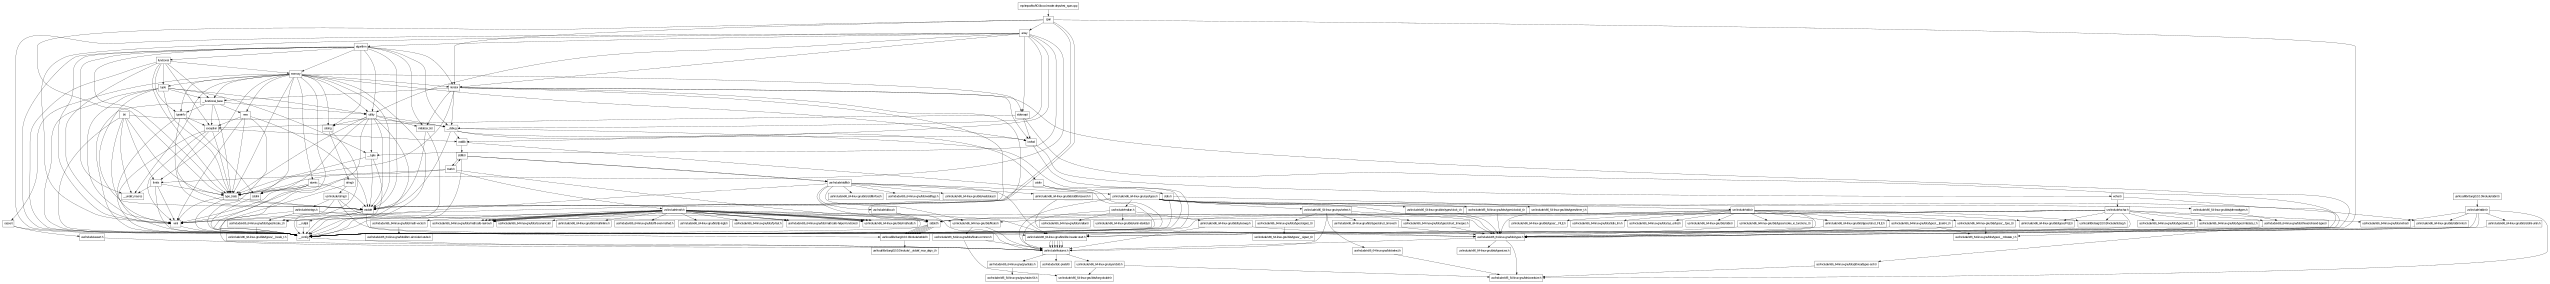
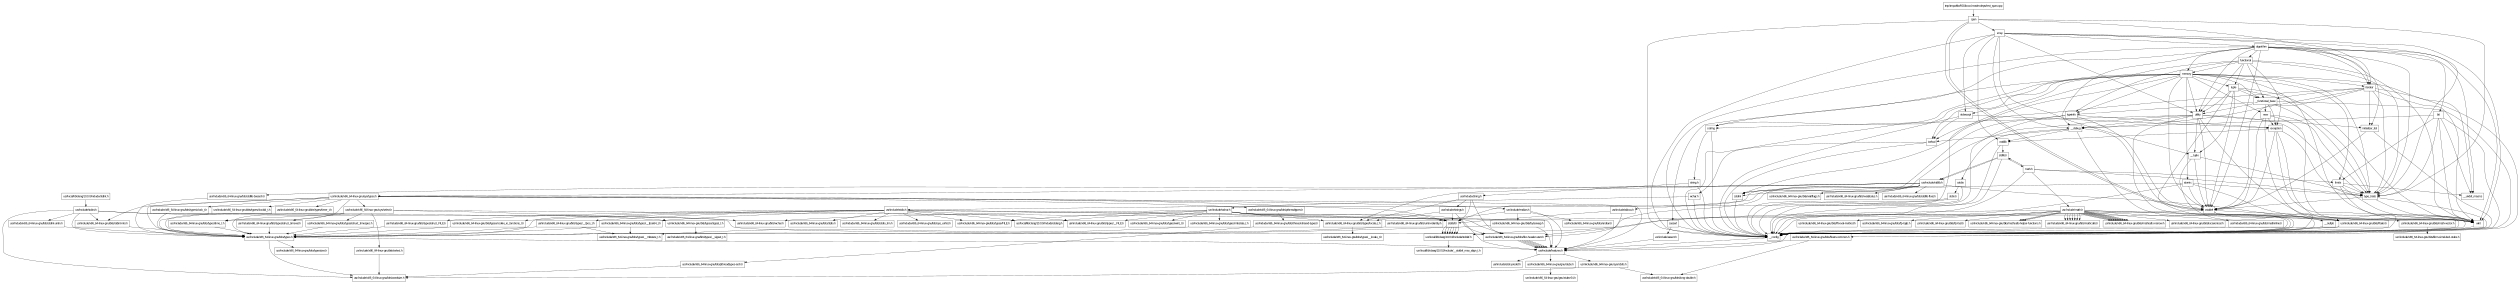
  digraph {
    fontname="Liberation Sans"
    node [fontname="Liberation Sans" shape=box]
    edge [fontname="Liberation Sans"]
    n1 [label=span]
    n2 [label=__config]
    n3 [label=cstddef]
    n4 [label=iterator]
    n5 [label=type_traits]
    n6 [label=array]
    n7 [label="usr/include/features.h"]
    n8 [label=wint]
    n9 [label="usr/local/lib/clang/10.0.0/include/stddef.h"]
    n10 [label=__nullptr]
    n11 [label=iosfwd]
    n12 [label=__functional_base]
    n13 [label=initializer_list]
    n14 [label=__debug]
    n15 [label=utility]
    n16 [label=cstdlib]
    n17 [label=__tuple]
    n18 [label=algorithm]
    n19 [label=stdexcept]
    n20 [label="tmp/tmpw8iwRO.libcxx.header.deps/test_span.cpp"]
    n21 [label="usr/include/stdc-predef.h"]
    n22 [label="usr/include/x86_64-linux-gnu/sys/cdefs.h"]
    n23 [label="usr/include/x86_64-linux-gnu/gnu/stubs.h"]
    n24 [label="usr/include/x86_64-linux-gnu/bits/wordsize.h"]
    n25 [label="usr/include/x86_64-linux-gnu/bits/long-double.h"]
    n26 [label="usr/include/x86_64-linux-gnu/gnu/stubs-64.h"]
    n27 [label="usr/local/lib/clang/10.0.0/include/__stddef_max_align_t.h"]
    n28 [label="wchar.h"]
    n29 [label=typeinfo]
    n30 [label=exception]
    n31 [label=new]
    n32 [label=cstdio]
    n33 [label="usr/include/wchar.h"]
    n34 [label="usr/include/x86_64-linux-gnu/bits/libc-header-start.h"]
    n35 [label="usr/include/x86_64-linux-gnu/bits/floatn.h"]
    n36 [label="stddef.h"]
    n37 [label="usr/local/lib/clang/10.0.0/include/stdarg.h"]
    n38 [label="usr/include/x86_64-linux-gnu/bits/wchar.h"]
    n39 [label="usr/include/x86_64-linux-gnu/bits/types/wint_t.h"]
    n40 [label="usr/include/x86_64-linux-gnu/bits/types/mbstate_t.h"]
    n41 [label="usr/include/x86_64-linux-gnu/bits/types/__FILE.h"]
    n42 [label="usr/include/x86_64-linux-gnu/bits/types/FILE.h"]
    n43 [label="usr/include/x86_64-linux-gnu/bits/types/locale_t.h"]
    n44 [label="usr/include/x86_64-linux-gnu/bits/floatn-common.h"]
    n45 [label="usr/include/x86_64-linux-gnu/bits/types/__mbstate_t.h"]
    n46 [label="usr/include/x86_64-linux-gnu/bits/types/__locale_t.h"]
    n47 [label=cstdint]
    n48 [label=cstring]
    n49 [label="stdlib.h"]
    n50 [label="usr/include/stdlib.h"]
    n51 [label="math.h"]
    n52 [label="usr/include/x86_64-linux-gnu/bits/waitflags.h"]
    n53 [label="usr/include/x86_64-linux-gnu/bits/waitstatus.h"]
    n54 [label="usr/include/x86_64-linux-gnu/sys/types.h"]
    n55 [label="usr/include/alloca.h"]
    n56 [label="usr/include/x86_64-linux-gnu/bits/stdlib-bsearch.h"]
    n57 [label="usr/include/x86_64-linux-gnu/bits/stdlib-float.h"]
    n58 [label="usr/include/math.h"]
    n59 [label=limits]
    n60 [label="usr/include/x86_64-linux-gnu/bits/types.h"]
    n61 [label="usr/include/x86_64-linux-gnu/bits/types/clock_t.h"]
    n62 [label="usr/include/x86_64-linux-gnu/bits/types/clockid_t.h"]
+   n63 [label="usr/include/x86_64-linux-gnu/bits/types/time_t.h"]
    n64 [label="usr/include/x86_64-linux-gnu/bits/types/timer_t.h"]
    n65 [label="usr/include/x86_64-linux-gnu/bits/stdint-intn.h"]
    n66 [label="usr/include/endian.h"]
    n67 [label="usr/include/x86_64-linux-gnu/sys/select.h"]
    n68 [label="usr/include/x86_64-linux-gnu/bits/pthreadtypes.h"]
    n69 [label="usr/include/x86_64-linux-gnu/bits/typesizes.h"]
    n70 [label="usr/include/x86_64-linux-gnu/bits/endian.h"]
    n71 [label="usr/include/x86_64-linux-gnu/bits/byteswap.h"]
    n72 [label="usr/include/x86_64-linux-gnu/bits/uintn-identity.h"]
    n73 [label="usr/include/x86_64-linux-gnu/bits/select.h"]
    n74 [label="usr/include/x86_64-linux-gnu/bits/types/sigset_t.h"]
    n75 [label="usr/include/x86_64-linux-gnu/bits/types/struct_timeval.h"]
    n76 [label="usr/include/x86_64-linux-gnu/bits/types/struct_timespec.h"]
    n77 [label="usr/include/x86_64-linux-gnu/bits/thread-shared-types.h"]
    n78 [label="usr/include/x86_64-linux-gnu/bits/types/__sigset_t.h"]
    n79 [label="usr/include/x86_64-linux-gnu/bits/pthreadtypes-arch.h"]
    n80 [label="usr/include/x86_64-linux-gnu/bits/math-vector.h"]
    n81 [label="usr/include/x86_64-linux-gnu/bits/flt-eval-method.h"]
    n82 [label="usr/include/x86_64-linux-gnu/bits/fp-logb.h"]
    n83 [label="usr/include/x86_64-linux-gnu/bits/fp-fast.h"]
    n84 [label="usr/include/x86_64-linux-gnu/bits/mathcalls-helper-functions.h"]
    n85 [label="usr/include/x86_64-linux-gnu/bits/mathcalls.h"]
    n86 [label="usr/include/x86_64-linux-gnu/bits/mathcalls-narrow.h"]
    n87 [label="usr/include/x86_64-linux-gnu/bits/iscanonical.h"]
    n88 [label="usr/include/x86_64-linux-gnu/bits/mathinline.h"]
    n89 [label=__undef_macros]
    n90 [label="usr/include/x86_64-linux-gnu/bits/libm-simd-decl-stubs.h"]
    n91 [label="usr/local/lib/clang/10.0.0/include/stdint.h"]
    n92 [label="usr/include/stdint.h"]
    n93 [label="usr/include/x86_64-linux-gnu/bits/stdint-uintn.h"]
    n94 [label="string.h"]
    n95 [label="usr/include/string.h"]
    n96 [label="usr/include/strings.h"]
    n97 [label="stdio.h"]
    n98 [label="usr/include/stdio.h"]
    n99 [label="usr/include/x86_64-linux-gnu/bits/types/__fpos_t.h"]
    n100 [label="usr/include/x86_64-linux-gnu/bits/types/__fpos64_t.h"]
    n101 [label="usr/include/x86_64-linux-gnu/bits/types/struct_FILE.h"]
    n102 [label="usr/include/x86_64-linux-gnu/bits/types/cookie_io_functions_t.h"]
    n103 [label="usr/include/x86_64-linux-gnu/bits/stdio_lim.h"]
    n104 [label="usr/include/x86_64-linux-gnu/bits/sys_errlist.h"]
    n105 [label="usr/include/x86_64-linux-gnu/bits/stdio.h"]
    n106 [label=memory]
    n107 [label=functional]
    n108 [label=bit]
    n109 [label=tuple]
    n110 [label=cassert]
    n111 [label=atomic]
    n112 [label="usr/include/assert.h"]
    n1 -> n2
    n1 -> n3
    n1 -> n3
    n1 -> n4
    n1 -> n5
    n1 -> n6
    n2 -> n7
    n3 -> n2
    n3 -> n8
    n3 -> n9
    n3 -> n10
    n4 -> n2
    n4 -> n3
    n4 -> n5
    n4 -> n8
    n4 -> n11
    n4 -> n12
    n4 -> n13
    n4 -> n14
    n5 -> n2
    n5 -> n3
    n5 -> n8
    n6 -> n2
    n6 -> n4
    n6 -> n5
    n6 -> n8
    n6 -> n14
    n6 -> n15
    n6 -> n16
    n6 -> n17
    n6 -> n18
    n6 -> n19
    n7 -> n21
    n7 -> n22
    n7 -> n23
    n8 -> n2
    n9 -> n27
    n10 -> n2
    n11 -> n2
    n11 -> n28
    n12 -> n2
    n12 -> n5
    n12 -> n15
    n12 -> n29
    n12 -> n30
    n12 -> n31
    n13 -> n2
    n13 -> n3
    n14 -> n2
    n14 -> n3
    n14 -> n11
    n14 -> n16
    n14 -> n32
    n15 -> n2
    n15 -> n3
    n15 -> n5
    n15 -> n8
    n15 -> n13
    n15 -> n14
    n15 -> n17
    n15 -> n47
    n15 -> n48
    n16 -> n2
    n16 -> n49
    n17 -> n2
    n17 -> n3
    n17 -> n5
    n18 -> n2
    n18 -> n3
    n18 -> n4
    n18 -> n5
    n18 -> n8
    n18 -> n13
    n18 -> n14
    n18 -> n15
    n18 -> n48
    n18 -> n89
    n18 -> n106
    n18 -> n107
+   n18 -> n108
    n19 -> n2
    n19 -> n11
    n19 -> n30
    n20 -> n1
    n22 -> n24
    n22 -> n25
    n23 -> n26
    n28 -> n2
    n28 -> n33
    n29 -> n2
    n29 -> n3
    n29 -> n30
    n29 -> n47
    n30 -> n2
    n30 -> n3
    n30 -> n5
    n30 -> n8
    n30 -> n16
    n31 -> n2
    n31 -> n3
    n31 -> n5
    n31 -> n8
    n31 -> n30
    n32 -> n2
    n32 -> n97
    n33 -> n34
    n33 -> n35
    n33 -> n36
    n33 -> n37
    n33 -> n38
    n33 -> n39
    n33 -> n40
-   n33 -> n77
+   n33 -> n41
    n33 -> n42
    n33 -> n43
    n34 -> n7
    n34 -> n7
    n34 -> n7
    n34 -> n7
    n34 -> n7
    n34 -> n7
    n35 -> n7
    n35 -> n44
    n36 -> n9
    n36 -> n9
    n36 -> n9
    n36 -> n9
    n36 -> n9
    n36 -> n9
    n36 -> n9
    n40 -> n45
    n43 -> n46
    n44 -> n7
    n44 -> n25
    n47 -> n2
    n48 -> n2
    n48 -> n94
    n49 -> n2
    n49 -> n50
    n49 -> n50
    n49 -> n51
    n50 -> n34
    n50 -> n35
    n50 -> n36
    n50 -> n43
    n50 -> n52
    n50 -> n53
    n50 -> n54
    n50 -> n55
    n50 -> n56
    n50 -> n57
    n51 -> n2
    n51 -> n5
    n51 -> n49
    n51 -> n58
    n51 -> n59
    n54 -> n7
    n54 -> n36
    n54 -> n60
    n54 -> n61
    n54 -> n62
+   n54 -> n63
    n54 -> n64
    n54 -> n65
    n54 -> n66
    n54 -> n67
    n54 -> n68
    n55 -> n7
    n55 -> n36
    n56 -> n60
    n58 -> n34
    n58 -> n35
    n58 -> n80
    n58 -> n81
    n58 -> n82
    n58 -> n83
    n58 -> n84
    n58 -> n84
    n58 -> n84
    n58 -> n85
    n58 -> n85
    n58 -> n85
    n58 -> n85
    n58 -> n85
    n58 -> n85
    n58 -> n85
    n58 -> n86
    n58 -> n86
    n58 -> n86
    n58 -> n86
    n58 -> n86
    n58 -> n86
    n58 -> n86
    n58 -> n86
    n58 -> n86
    n58 -> n87
    n58 -> n88
    n59 -> n2
    n59 -> n5
    n59 -> n8
    n59 -> n89
    n60 -> n7
    n60 -> n24
    n60 -> n69
    n61 -> n60
    n62 -> n60
+   n63 -> n60
    n64 -> n60
    n65 -> n60
    n66 -> n7
    n66 -> n70
    n66 -> n71
    n66 -> n72
    n67 -> n7
    n67 -> n60
+   n67 -> n63
    n67 -> n73
    n67 -> n74
    n67 -> n75
    n67 -> n76
    n68 -> n77
    n71 -> n7
    n71 -> n60
+   n72 -> n60
    n73 -> n24
    n74 -> n78
    n75 -> n60
    n76 -> n60
    n77 -> n79
    n79 -> n24
    n80 -> n90
    n91 -> n92
    n92 -> n24
    n92 -> n34
    n92 -> n38
    n92 -> n60
    n92 -> n65
    n92 -> n93
    n93 -> n60
    n94 -> n2
    n94 -> n95
    n95 -> n34
    n95 -> n36
    n95 -> n43
    n95 -> n96
    n96 -> n7
    n96 -> n36
    n96 -> n43
    n97 -> n2
    n97 -> n98
    n98 -> n34
    n98 -> n36
    n98 -> n37
    n98 -> n41
    n98 -> n42
    n98 -> n60
    n98 -> n99
    n98 -> n100
    n98 -> n101
    n98 -> n102
    n98 -> n103
    n98 -> n104
    n98 -> n105
    n99 -> n45
    n99 -> n60
    n100 -> n45
    n100 -> n60
    n101 -> n60
    n102 -> n60
    n106 -> n2
    n106 -> n3
    n106 -> n4
    n106 -> n5
    n106 -> n8
    n106 -> n11
    n106 -> n12
    n106 -> n15
    n106 -> n19
    n106 -> n29
    n106 -> n31
    n106 -> n47
    n106 -> n48
    n106 -> n59
    n106 -> n89
    n106 -> n109
    n106 -> n110
    n106 -> n111
    n107 -> n2
    n107 -> n5
    n107 -> n8
    n107 -> n12
+   n107 -> n15
    n107 -> n29
    n107 -> n30
    n107 -> n106
    n107 -> n109
    n108 -> n2
    n108 -> n5
    n108 -> n8
    n108 -> n14
    n108 -> n59
    n108 -> n89
    n109 -> n2
    n109 -> n3
    n109 -> n5
    n109 -> n8
    n109 -> n12
    n109 -> n15
    n109 -> n17
    n110 -> n2
    n110 -> n112
    n111 -> n2
    n111 -> n3
    n111 -> n5
    n111 -> n8
    n111 -> n47
    n112 -> n7
  }
